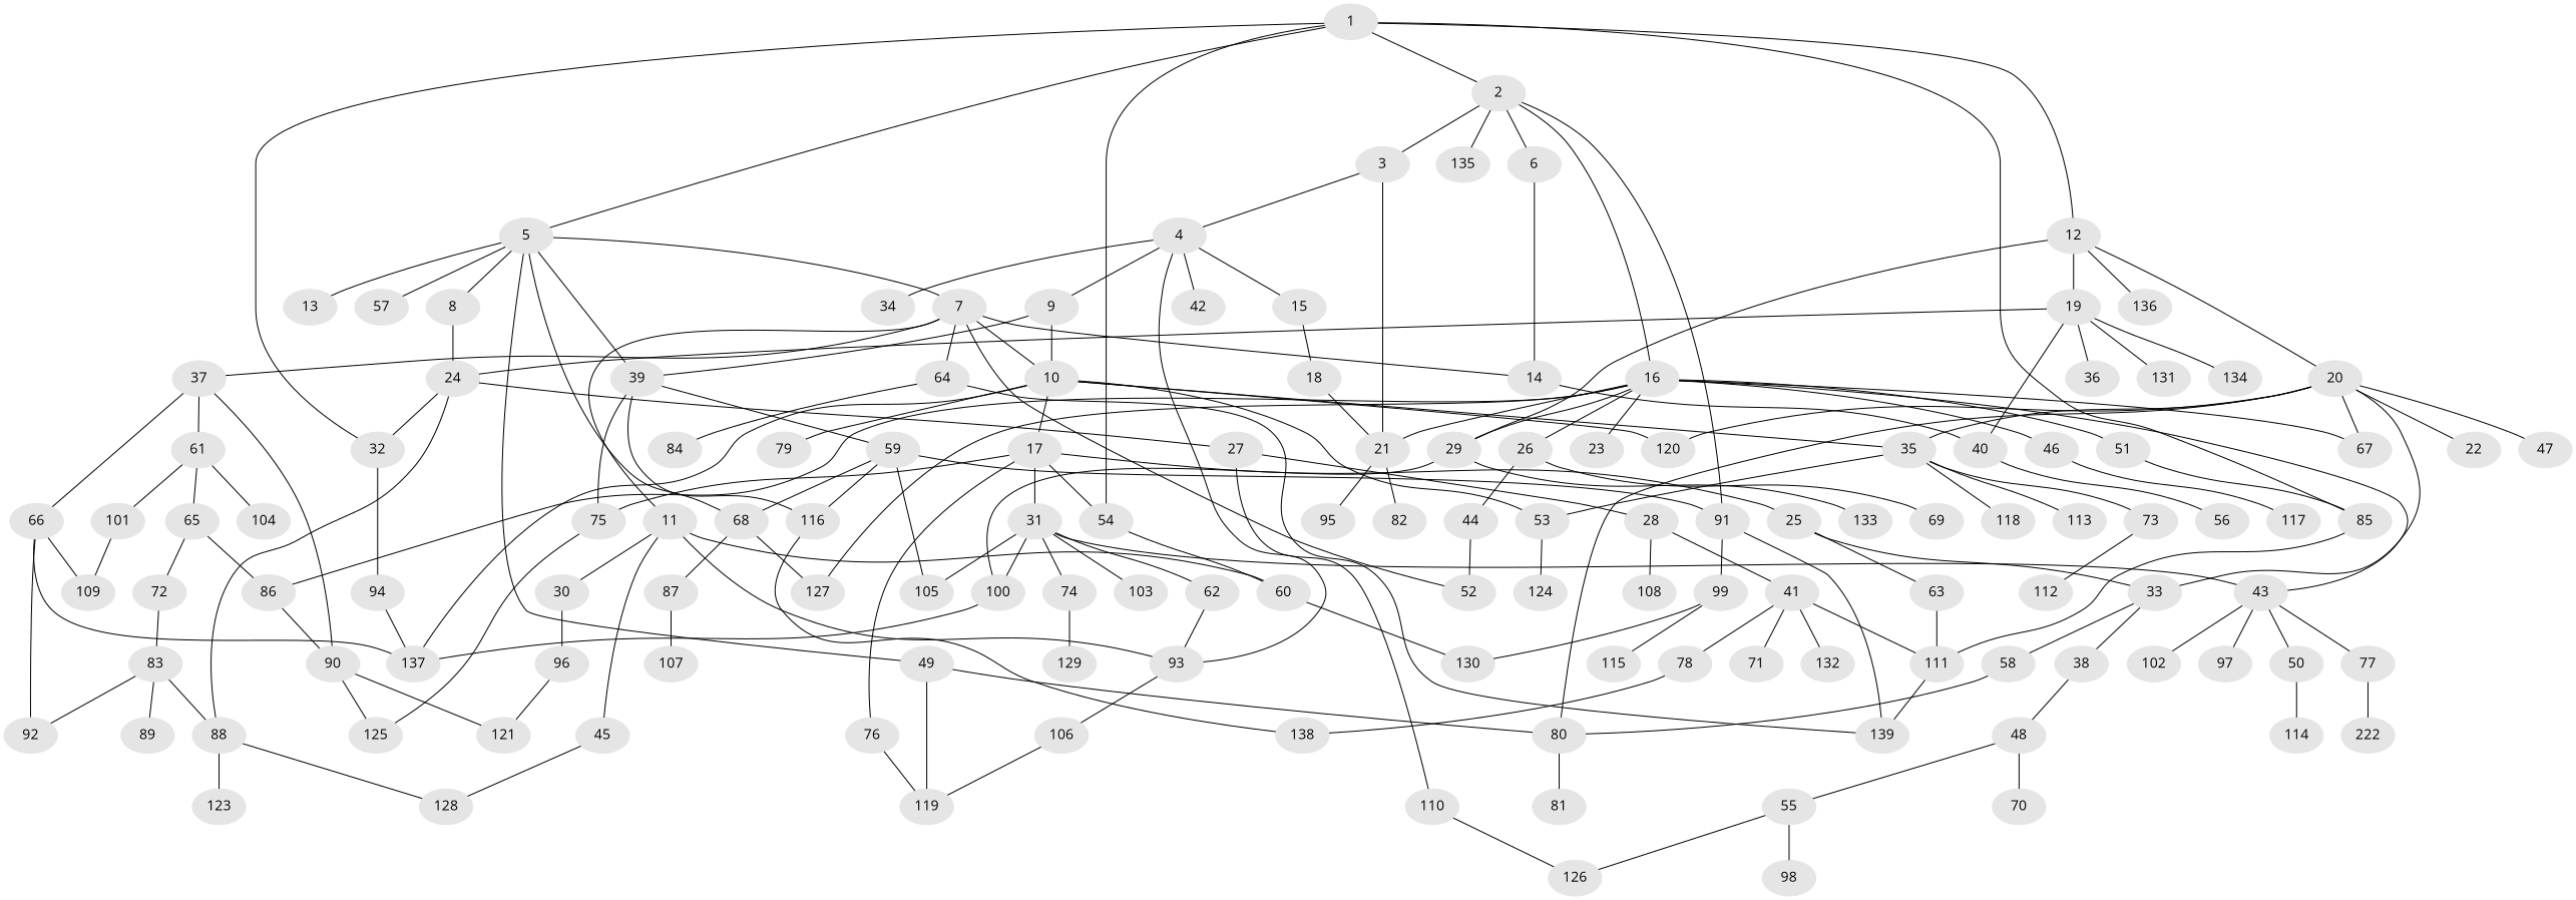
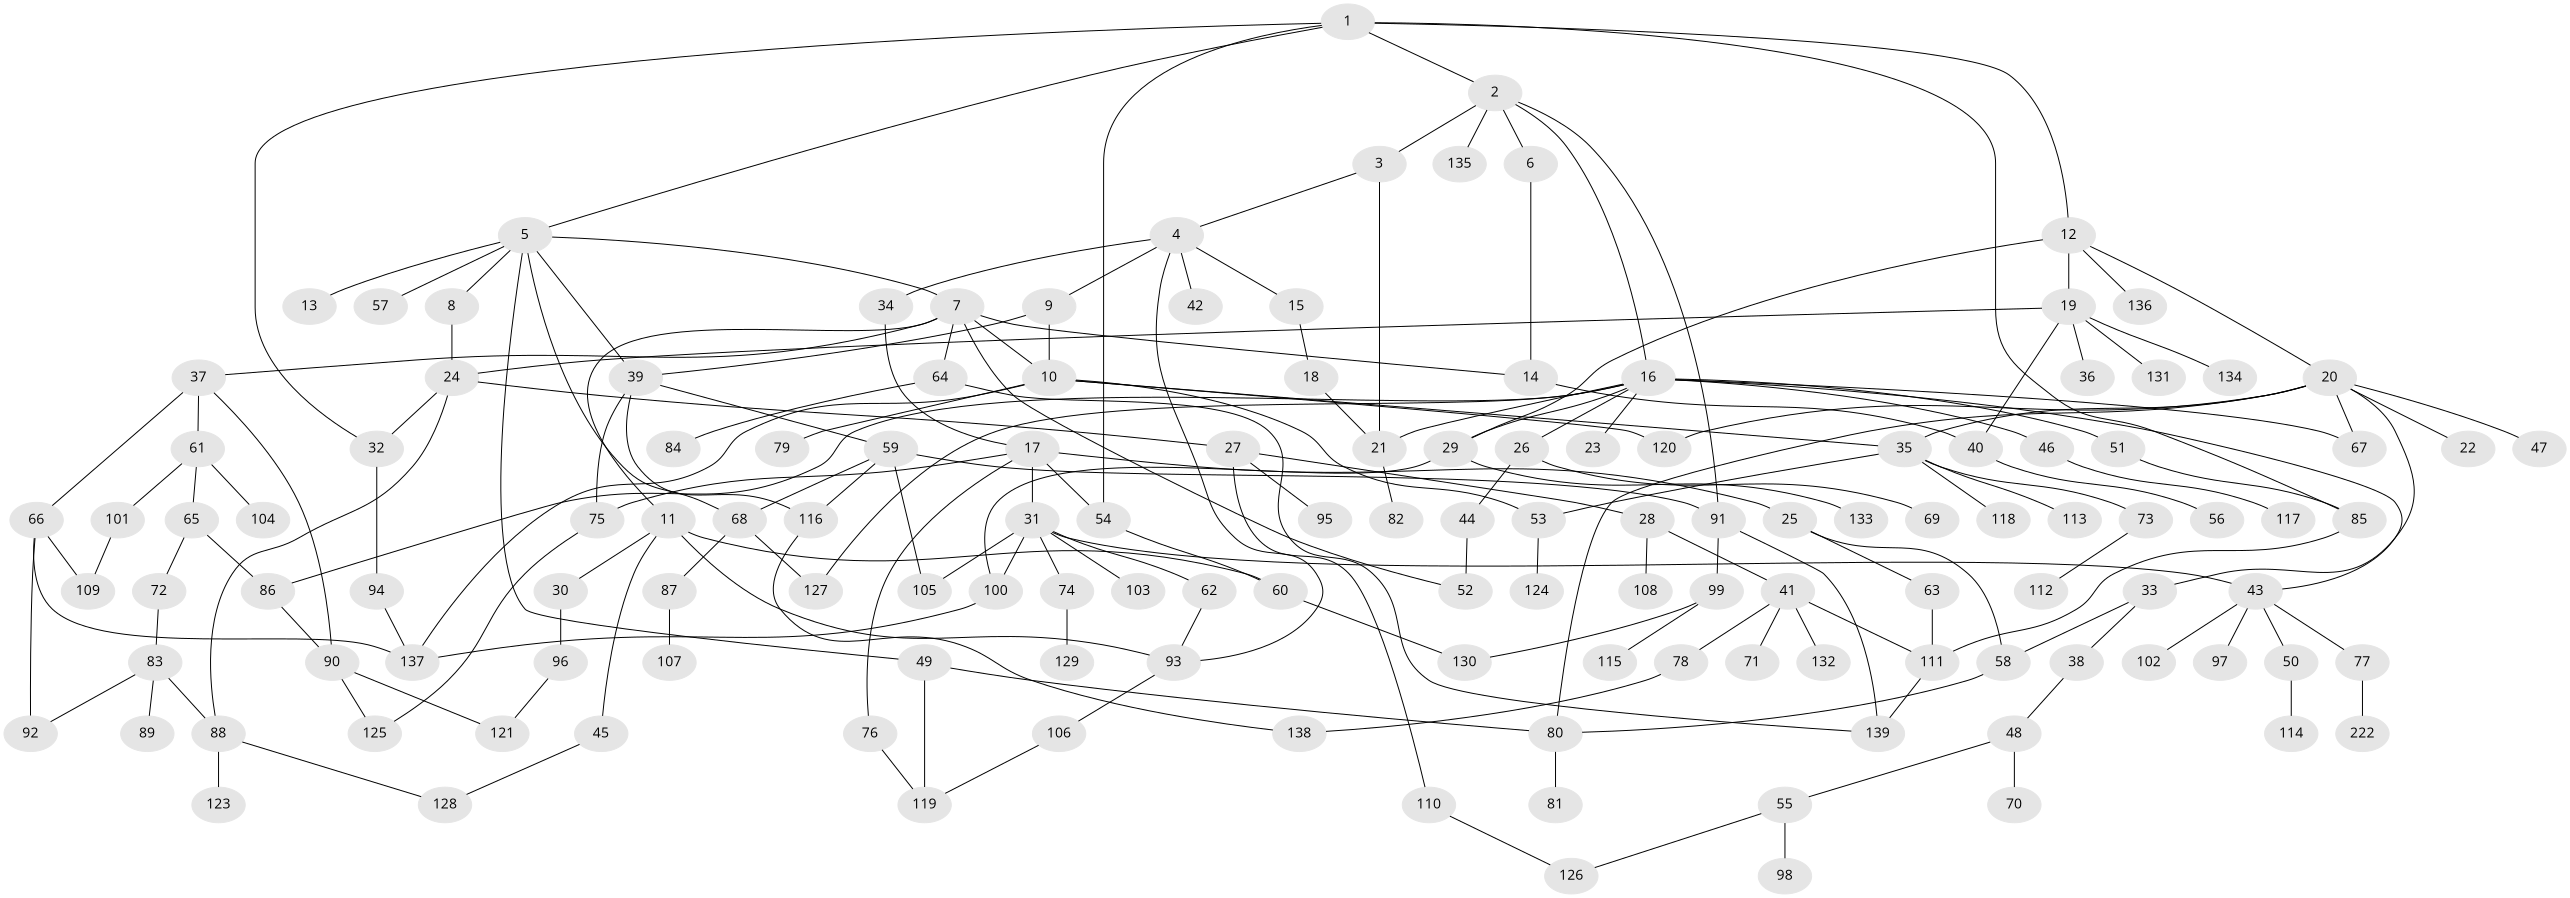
  graph {
    fontname="Open Sans"
    node [color=gray90 fontname="Open Sans" style=filled]
    edge [fontname="Open Sans"]
    1
    2
    5
    12
    32
    54
    85
    3
    6
    16
    91
    135
    7
    8
    13
    39
    49
    57
    68
    19
    20
    29
    136
    94
    60
    111
    4
    21
    14
    23
    26
    43
    46
    51
    67
    86
    127
    139
    99
    9
    15
    34
    42
    93
    82
    10
    18
    106
    11
    37
    52
    64
    24
    75
    59
    116
    80
    119
    87
    40
    17
    35
    53
    79
    120
    137
    30
    45
    61
    66
    90
    84
    27
    88
    25
    31
    76
    73
    113
    118
    124
    96
    128
    130
    36
    131
    134
    22
    33
    47
    100
    133
    56
    44
    69
    50
    77
    97
    102
    117
    63
    62
    74
    103
    105
    125
    38
    58
    81
    28
    95
    110
    123
    41
    108
    126
    71
    78
    132
    121
    129
    48
    112
    65
    101
    104
    92
    109
    55
    70
    138
    114
    n133 [label=222]
    98
    72
    83
    107
    89
    115
    1 -- 2
    1 -- 5
    1 -- 12
    1 -- 32
    1 -- 54
    1 -- 85
    2 -- 3
    2 -- 6
    2 -- 16
    2 -- 91
    2 -- 135
    5 -- 7
    5 -- 8
    5 -- 13
    5 -- 39
    5 -- 49
    5 -- 57
    5 -- 68
    12 -- 19
    12 -- 20
    12 -- 29
    12 -- 136
    32 -- 94
    54 -- 60
    85 -- 111
    3 -- 4
    3 -- 21
    6 -- 14
    16 -- 29
    16 -- 21
    16 -- 23
    16 -- 26
    16 -- 43
    16 -- 46
    16 -- 51
    16 -- 67
    16 -- 86
    16 -- 127
    91 -- 139
    91 -- 99
    7 -- 14
    7 -- 10
    7 -- 11
    7 -- 37
    7 -- 52
    7 -- 64
    8 -- 24
    39 -- 75
    39 -- 59
    39 -- 116
    49 -- 80
    49 -- 119
    68 -- 127
    68 -- 87
    19 -- 24
    19 -- 40
    19 -- 36
    19 -- 131
    19 -- 134
    20 -- 67
    20 -- 80
    20 -- 35
    20 -- 120
    20 -- 22
    20 -- 33
    20 -- 47
    29 -- 100
    29 -- 133
    94 -- 137
    60 -- 130
    111 -- 139
    4 -- 9
    4 -- 15
    4 -- 34
    4 -- 42
    4 -- 93
    21 -- 82
    14 -- 40
    26 -- 44
    26 -- 69
    43 -- 50
    43 -- 77
    43 -- 97
    43 -- 102
    46 -- 117
    51 -- 85
    86 -- 90
    99 -- 130
    99 -- 115
    9 -- 39
    9 -- 10
    15 -- 18
    93 -- 106
-   10 -- 17
+   34 -- 17
    10 -- 35
    10 -- 53
    10 -- 79
    10 -- 120
    10 -- 137
    18 -- 21
    106 -- 119
    11 -- 60
    11 -- 93
    11 -- 30
    11 -- 45
    37 -- 61
    37 -- 66
    37 -- 90
    64 -- 139
    64 -- 84
    24 -- 32
    24 -- 27
    24 -- 88
    75 -- 125
    59 -- 91
    59 -- 68
    59 -- 116
    59 -- 105
    116 -- 138
    80 -- 81
    87 -- 107
    40 -- 56
    17 -- 54
    17 -- 75
    17 -- 25
    17 -- 31
    17 -- 76
    35 -- 53
    35 -- 73
    35 -- 113
    35 -- 118
    53 -- 124
    30 -- 96
    45 -- 128
    61 -- 65
    61 -- 101
    61 -- 104
    66 -- 137
    66 -- 92
    66 -- 109
    90 -- 125
    90 -- 121
    27 -- 28
-   21 -- 95
+   27 -- 95
    27 -- 110
    88 -- 128
    88 -- 123
-   25 -- 33
+   25 -- 58
    25 -- 63
    31 -- 43
    31 -- 100
    31 -- 62
    31 -- 74
    31 -- 103
    31 -- 105
    76 -- 119
    73 -- 112
    96 -- 121
    33 -- 38
    33 -- 58
    100 -- 137
    44 -- 52
    50 -- 114
    77 -- n133
    63 -- 111
    62 -- 93
    74 -- 129
    38 -- 48
    58 -- 80
    28 -- 41
    28 -- 108
    110 -- 126
    41 -- 111
    41 -- 71
    41 -- 78
    41 -- 132
    78 -- 138
    48 -- 55
    48 -- 70
    65 -- 86
    65 -- 72
    101 -- 109
    55 -- 126
    55 -- 98
    72 -- 83
    83 -- 88
    83 -- 92
    83 -- 89
  }
